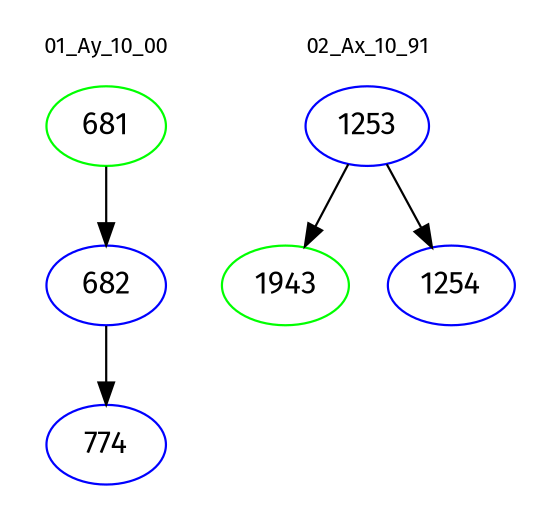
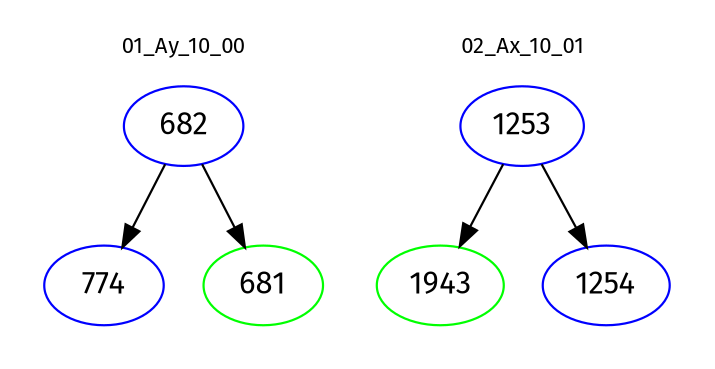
  digraph {
    fontname="Fira Sans"
    node [color=blue fontname="Fira Sans"]
    edge [color=black fontname="Fira Sans"]
    n1 [label=682]
    n2 [label=774]
    n3 [color=green label=681]
    n4 [label=1253]
    n5 [color=green label=1943]
    n6 [label=1254]
    subgraph cluster_1 {
      color=white
      fontsize=10
      label="01_Ay_10_00"
      n1
      n2
      n3
    }
    subgraph cluster_2 {
      color=white
      fontsize=10
-     label="02_Ax_10_91"
+     label="02_Ax_10_01"
      n4
      n5
      n6
    }
    n1 -> n2
-   n3 -> n1
+   n1 -> n3
    n4 -> n5
    n4 -> n6
  }
